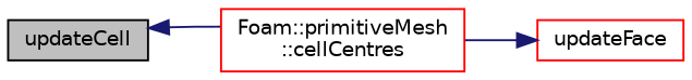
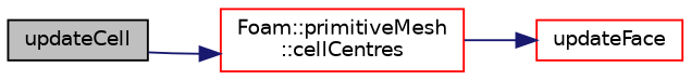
  digraph {
    rankdir=LR
    node [color=red fontname=Helvetica fontsize=10 shape=record]
    edge [color=midnightblue fontname=Helvetica fontsize=10 labelfontname=Helvetica labelfontsize=10 style=solid]
    n1 [color=black fillcolor=grey75 fontcolor=black height=0.2 label=updateCell style=filled width=0.4]
    n2 [height=0.2 label="Foam::primitiveMesh\l::cellCentres" width=0.4]
    n3 [height=0.2 label=updateFace width=0.4]
-   n2 -> n1
+   n1 -> n2
    n2 -> n3
  }
